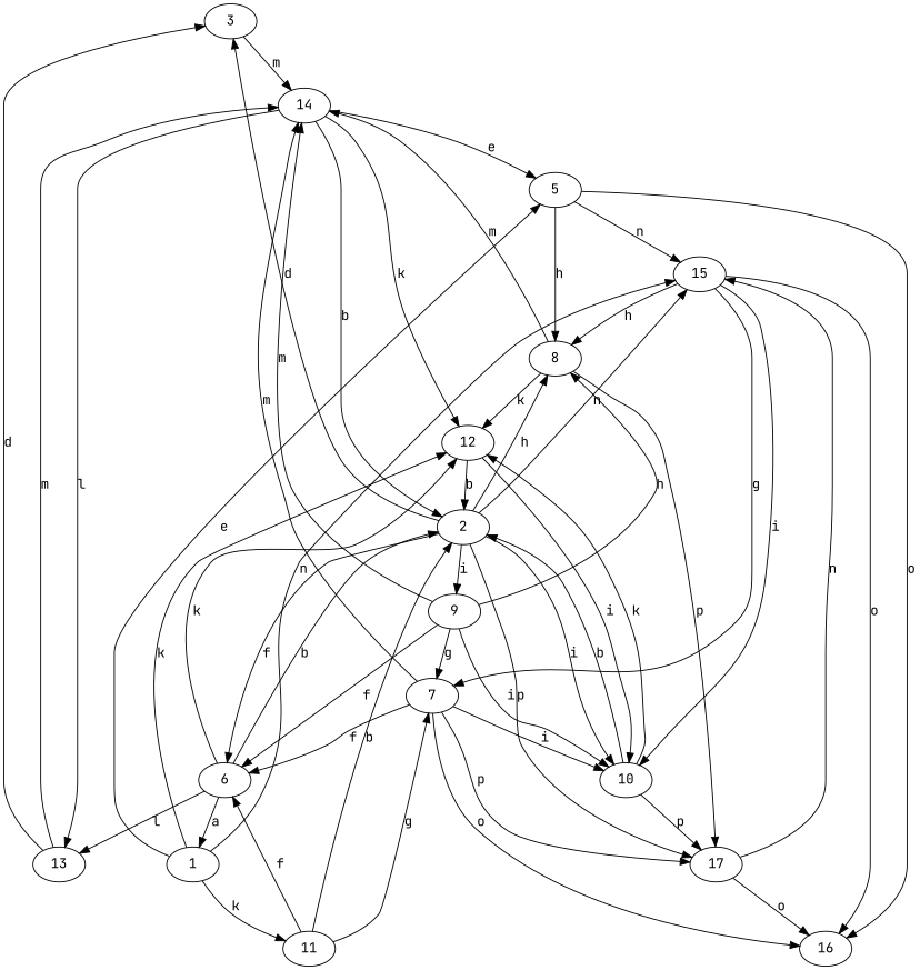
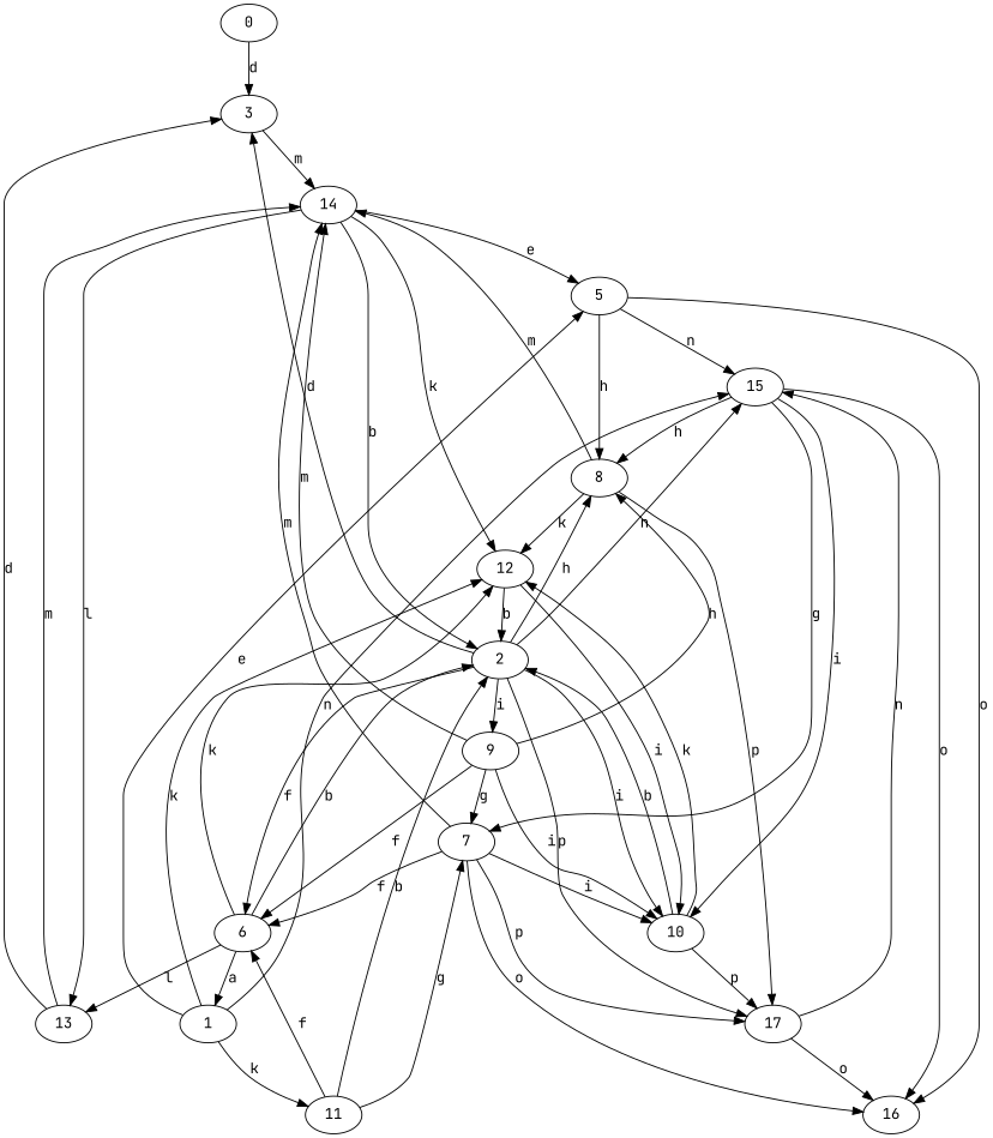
  strict digraph {
    fontname="JetBrains Mono"
    node [fontname="JetBrains Mono"]
    edge [fontname="JetBrains Mono"]
+   0
    3
    14
    1
    5
    11
    12
    15
    8
    16
    2
    6
    7
    10
    9
    17
    13
+   0 -> 3 [label=d]
    3 -> 14 [label=m]
    14 -> 5 [label=e]
    14 -> 12 [label=k]
    14 -> 2 [label=b]
    14 -> 13 [label=l]
    1 -> 5 [label=e]
    1 -> 11 [label=k]
    1 -> 12 [label=k]
    1 -> 15 [label=n]
    5 -> 15 [label=n]
    5 -> 8 [label=h]
    5 -> 16 [label=o]
    11 -> 2 [label=b]
    11 -> 6 [label=f]
    11 -> 7 [label=g]
    12 -> 2 [label=b]
    12 -> 10 [label=i]
    15 -> 8 [label=h]
    15 -> 16 [label=o]
    15 -> 7 [label=g]
    15 -> 10 [label=i]
    8 -> 14 [label=m]
    8 -> 12 [label=k]
    8 -> 17 [label=p]
    2 -> 3 [label=d]
    2 -> 15 [label=n]
    2 -> 8 [label=h]
    2 -> 6 [label=f]
    2 -> 10 [label=i]
    2 -> 9 [label=i]
    2 -> 17 [label=p]
    6 -> 1 [label=a]
    6 -> 12 [label=k]
    6 -> 2 [label=b]
    6 -> 13 [label=l]
    7 -> 14 [label=m]
    7 -> 16 [label=o]
    7 -> 6 [label=f]
    7 -> 10 [label=i]
    7 -> 17 [label=p]
    10 -> 12 [label=k]
    10 -> 2 [label=b]
    10 -> 17 [label=p]
    9 -> 14 [label=m]
    9 -> 8 [label=h]
    9 -> 6 [label=f]
    9 -> 7 [label=g]
    9 -> 10 [label=i]
    17 -> 15 [label=n]
    17 -> 16 [label=o]
    13 -> 3 [label=d]
    13 -> 14 [label=m]
  }
